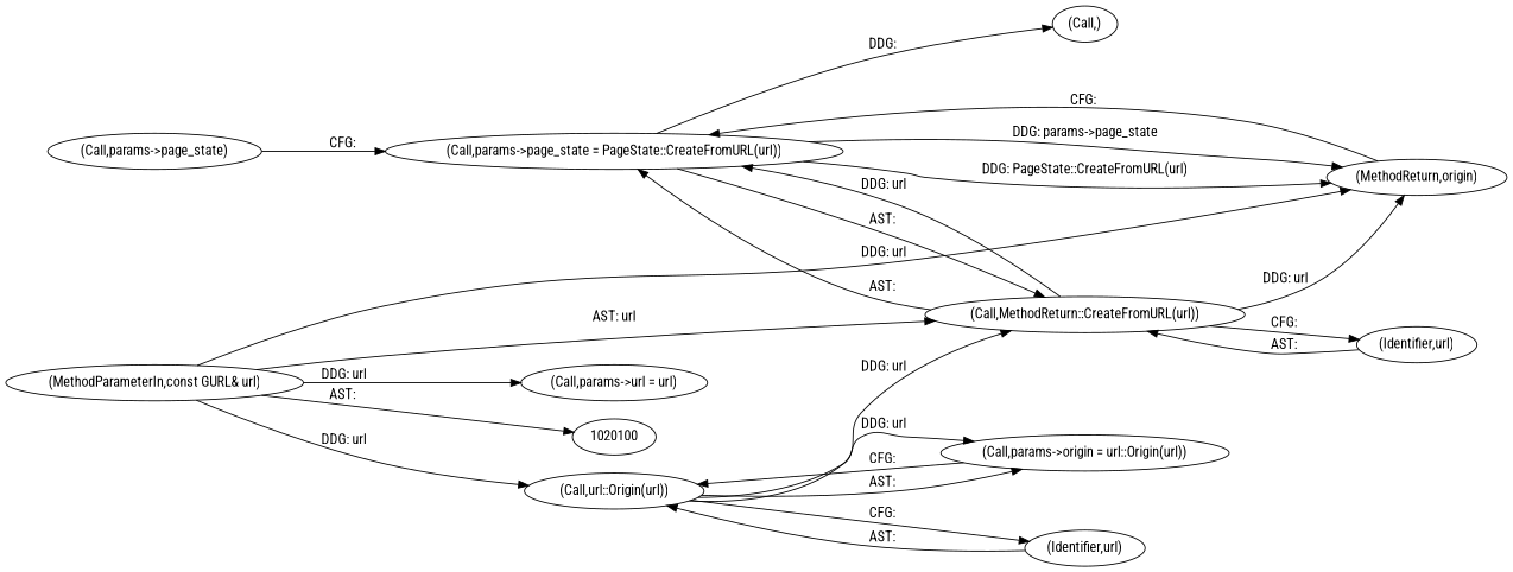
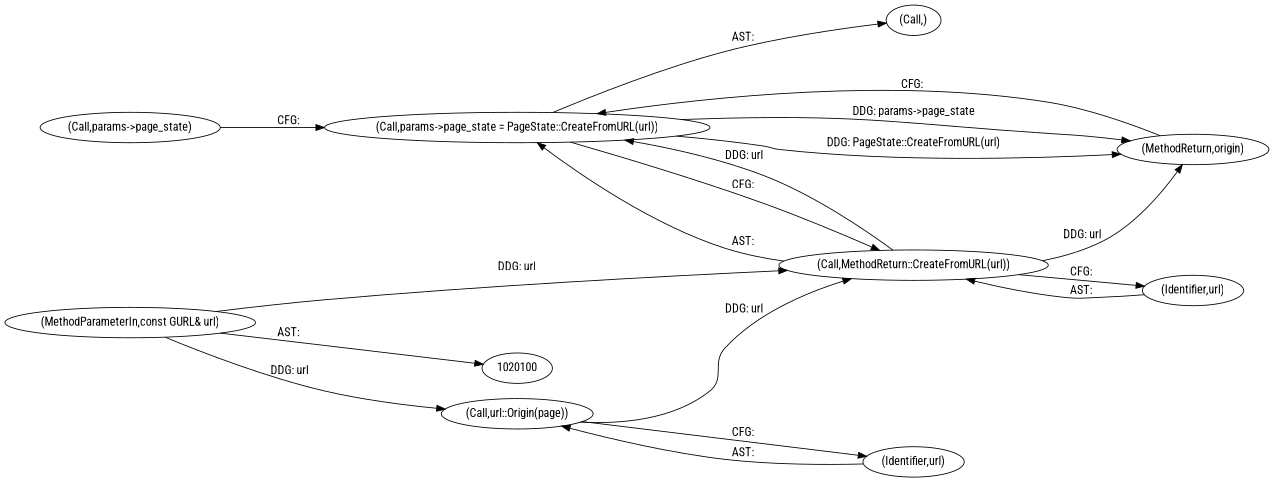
  digraph {
    fontname="Roboto Condensed"
    rankdir=LR
    node [fontname="Roboto Condensed"]
    edge [fontname="Roboto Condensed"]
    n1 [label="(Call,params->page_state = PageState::CreateFromURL(url))"]
    n2 [label="(Call,MethodReturn::CreateFromURL(url))"]
    n3 [label="(Call,)"]
    n4 [label="(MethodReturn,origin)"]
    n5 [label="(Identifier,url)"]
-   n6 [label="(Call,url::Origin(url))"]
+   n6 [label="(Call,url::Origin(page))"]
    n7 [label="(Identifier,url)"]
-   n8 [label="(Call,params->origin = url::Origin(url))"]
    n9 [label="(MethodParameterIn,const GURL& url)"]
-   n10 [label="(Call,params->url = url)"]
    n11 [label=1020100]
    n12 [label="(Call,params->page_state)"]
-   n1 -> n2 [label="AST: "]
-   n1 -> n3 [label="DDG: "]
+   n1 -> n2 [label="CFG: "]
+   n1 -> n3 [label="AST: "]
    n1 -> n4 [label="DDG: params->page_state"]
    n1 -> n4 [label="DDG: PageState::CreateFromURL(url)"]
    n2 -> n1 [label="AST: "]
    n2 -> n1 [label="DDG: url"]
    n2 -> n4 [label="DDG: url"]
    n2 -> n5 [label="CFG: "]
    n4 -> n1 [label="CFG: "]
    n5 -> n2 [label="AST: "]
    n6 -> n2 [label="DDG: url"]
    n6 -> n7 [label="CFG: "]
-   n6 -> n8 [label="AST: "]
-   n6 -> n8 [label="DDG: url"]
    n7 -> n6 [label="AST: "]
-   n8 -> n6 [label="CFG: "]
-   n9 -> n2 [label="AST: url"]
-   n9 -> n4 [label="DDG: url"]
+   n9 -> n2 [label="DDG: url"]
    n9 -> n6 [label="DDG: url"]
-   n9 -> n10 [label="DDG: url"]
    n9 -> n11 [label="AST: "]
    n12 -> n1 [label="CFG: "]
  }
